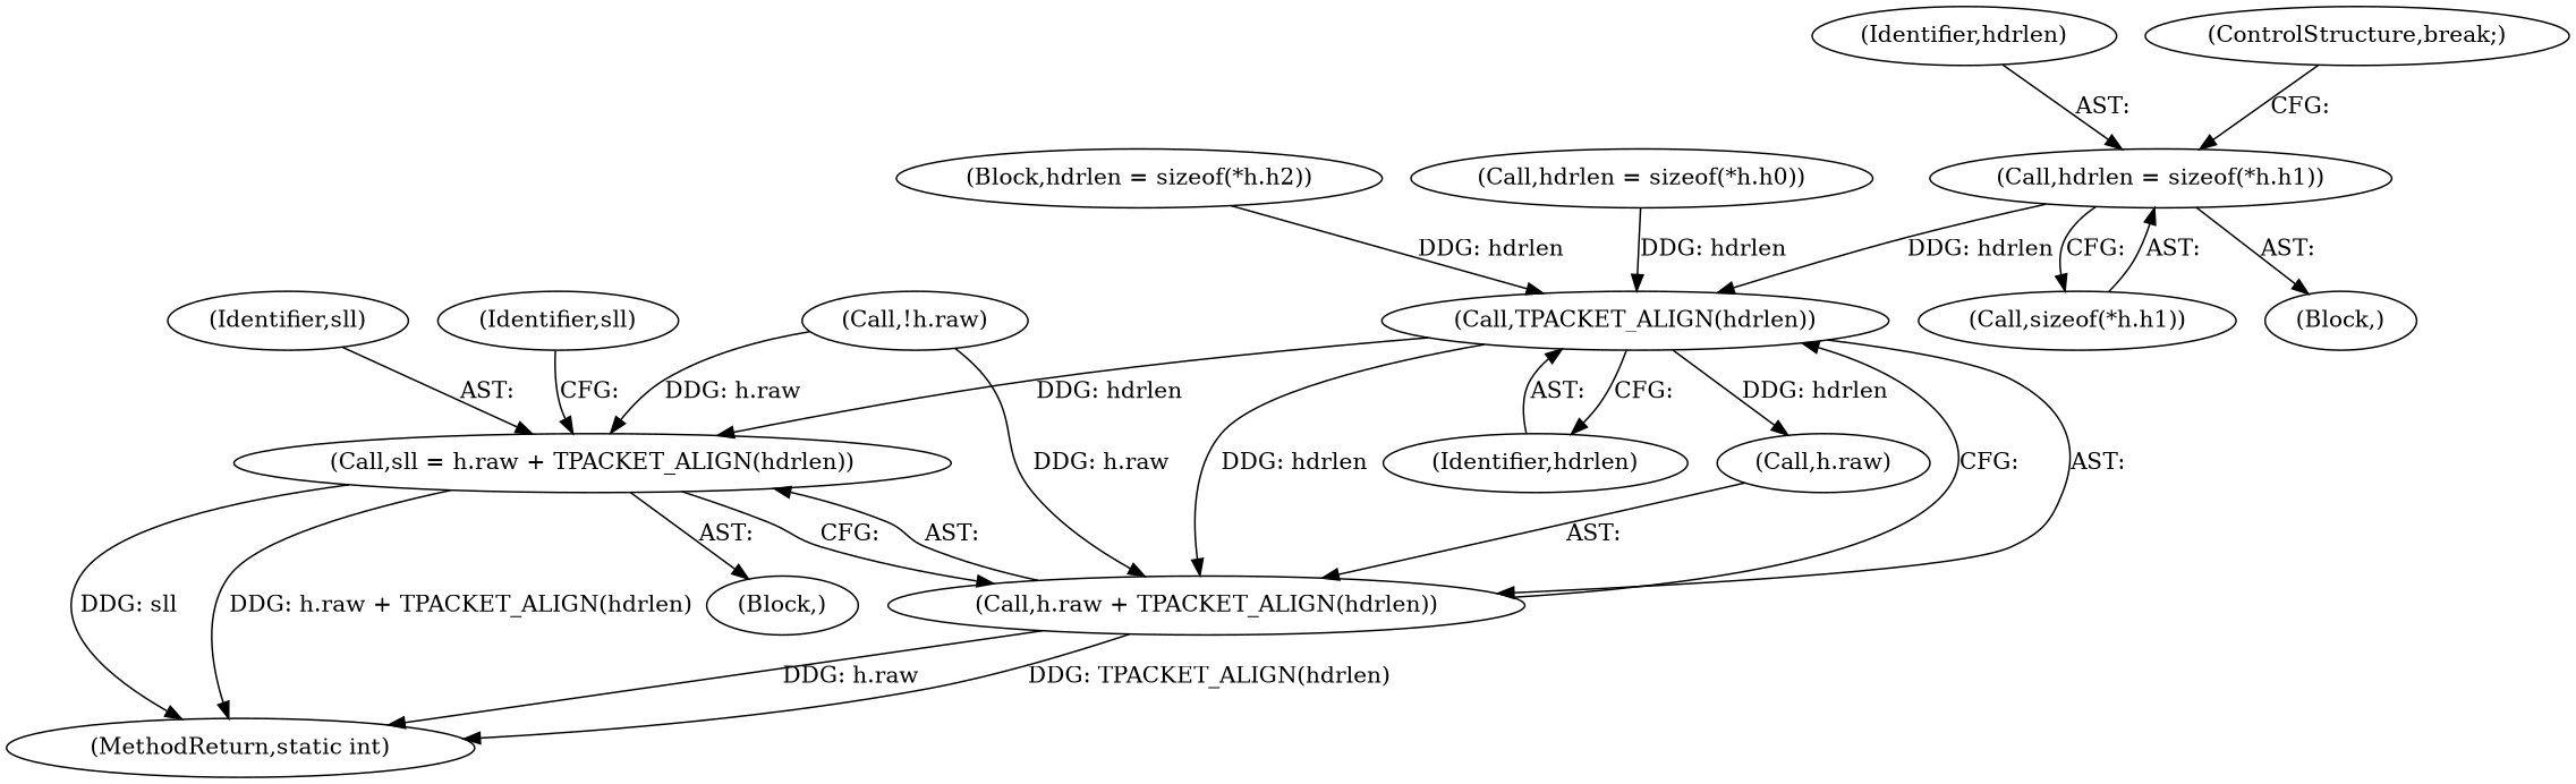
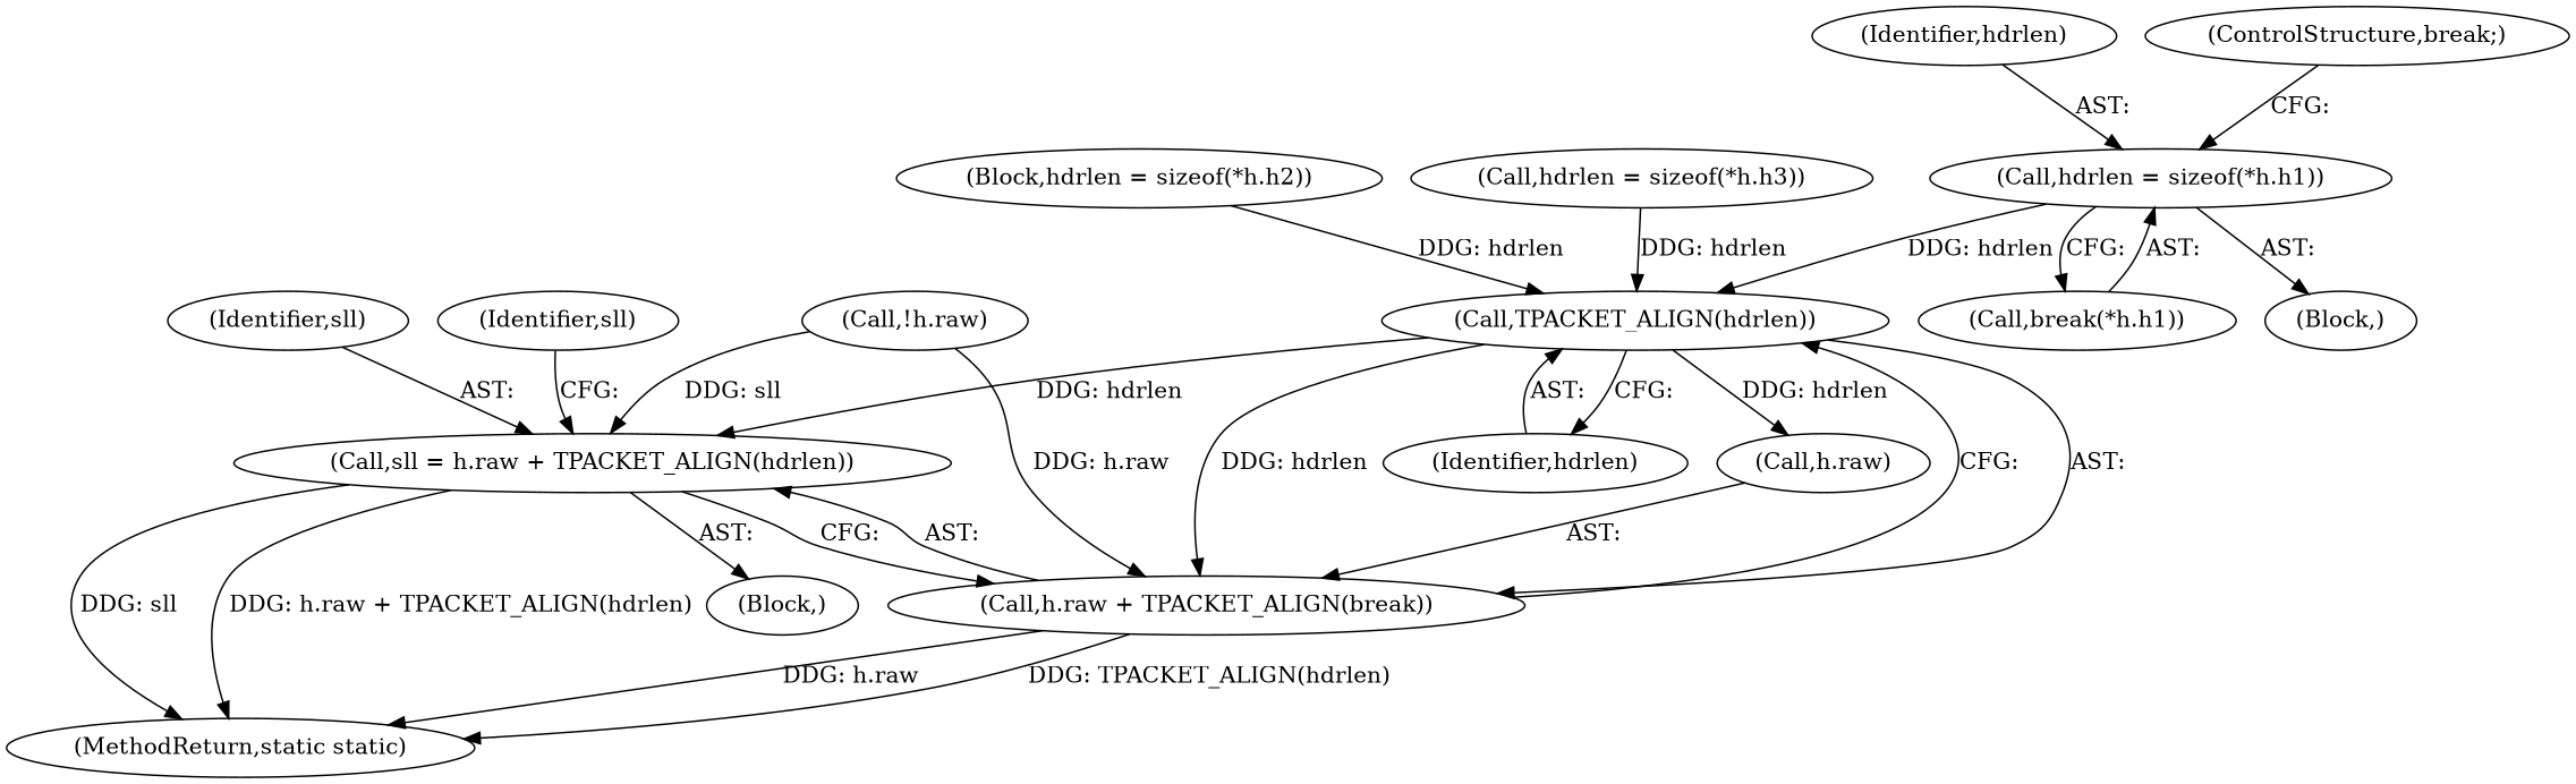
  digraph {
    n1 [label="(Call,hdrlen = sizeof(*h.h1))"]
    n2 [label="(Call,TPACKET_ALIGN(hdrlen))"]
    n3 [label="(Block,)"]
-   n4 [label="(Call,sizeof(*h.h1))"]
+   n4 [label="(Call,break(*h.h1))"]
    n5 [label="(Call,sll = h.raw + TPACKET_ALIGN(hdrlen))"]
-   n6 [label="(Call,h.raw + TPACKET_ALIGN(hdrlen))"]
+   n6 [label="(Call,h.raw + TPACKET_ALIGN(break))"]
    n7 [label="(Identifier,hdrlen)"]
    n8 [label="(Call,h.raw)"]
-   n9 [label="(MethodReturn,static int)"]
+   n9 [label="(MethodReturn,static static)"]
    n10 [label="(Block,)"]
    n11 [label="(Identifier,hdrlen)"]
    n12 [label="(Block,hdrlen = sizeof(*h.h2))"]
    n13 [label="(Identifier,sll)"]
    n14 [label="(Call,!h.raw)"]
    n15 [label="(Identifier,sll)"]
    n16 [label="(ControlStructure,break;)"]
-   n17 [label="(Call,hdrlen = sizeof(*h.h0))"]
+   n17 [label="(Call,hdrlen = sizeof(*h.h3))"]
    n1 -> n2 [label="DDG: hdrlen"]
    n1 -> n3 [label="AST: "]
    n1 -> n4 [label="CFG: "]
    n2 -> n5 [label="DDG: hdrlen"]
    n2 -> n6 [label="AST: "]
    n2 -> n6 [label="DDG: hdrlen"]
    n2 -> n7 [label="CFG: "]
    n2 -> n8 [label="DDG: hdrlen"]
    n4 -> n1 [label="AST: "]
    n5 -> n6 [label="CFG: "]
    n5 -> n9 [label="DDG: sll"]
    n5 -> n9 [label="DDG: h.raw + TPACKET_ALIGN(hdrlen)"]
    n5 -> n10 [label="AST: "]
    n6 -> n2 [label="CFG: "]
    n6 -> n5 [label="AST: "]
    n6 -> n9 [label="DDG: h.raw"]
    n6 -> n9 [label="DDG: TPACKET_ALIGN(hdrlen)"]
    n7 -> n2 [label="AST: "]
    n8 -> n6 [label="AST: "]
    n11 -> n1 [label="AST: "]
    n12 -> n2 [label="DDG: hdrlen"]
    n13 -> n5 [label="CFG: "]
-   n14 -> n5 [label="DDG: h.raw"]
+   n14 -> n5 [label="DDG: sll"]
    n14 -> n6 [label="DDG: h.raw"]
    n15 -> n5 [label="AST: "]
    n16 -> n1 [label="CFG: "]
    n17 -> n2 [label="DDG: hdrlen"]
  }
